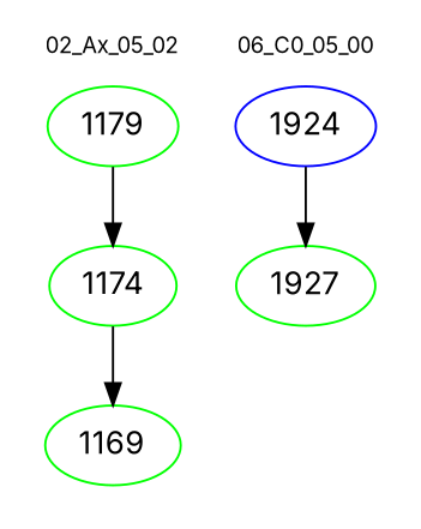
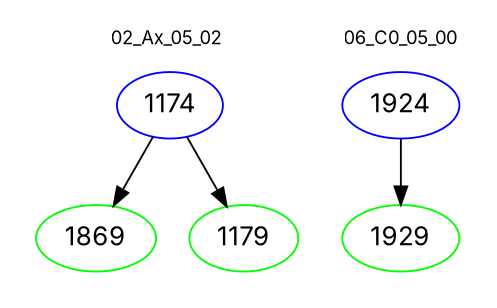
  digraph {
    fontname=Inter
    node [color=green fontname=Inter]
    edge [color=black fontname=Inter]
-   n1 [label=1169]
-   n2 [label=1174]
+   n1 [label=1869]
+   n2 [color=blue label=1174]
    n3 [label=1179]
    n4 [color=blue label=1924]
-   n5 [label=1927]
+   n5 [label=1929]
    subgraph cluster_1 {
      color=white
      fontsize=10
      label="02_Ax_05_02"
      n1
      n2
      n3
    }
    subgraph cluster_2 {
      color=white
      fontsize=10
      label="06_C0_05_00"
      n4
      n5
    }
    n2 -> n1
-   n3 -> n2
+   n2 -> n3
    n4 -> n5
  }
